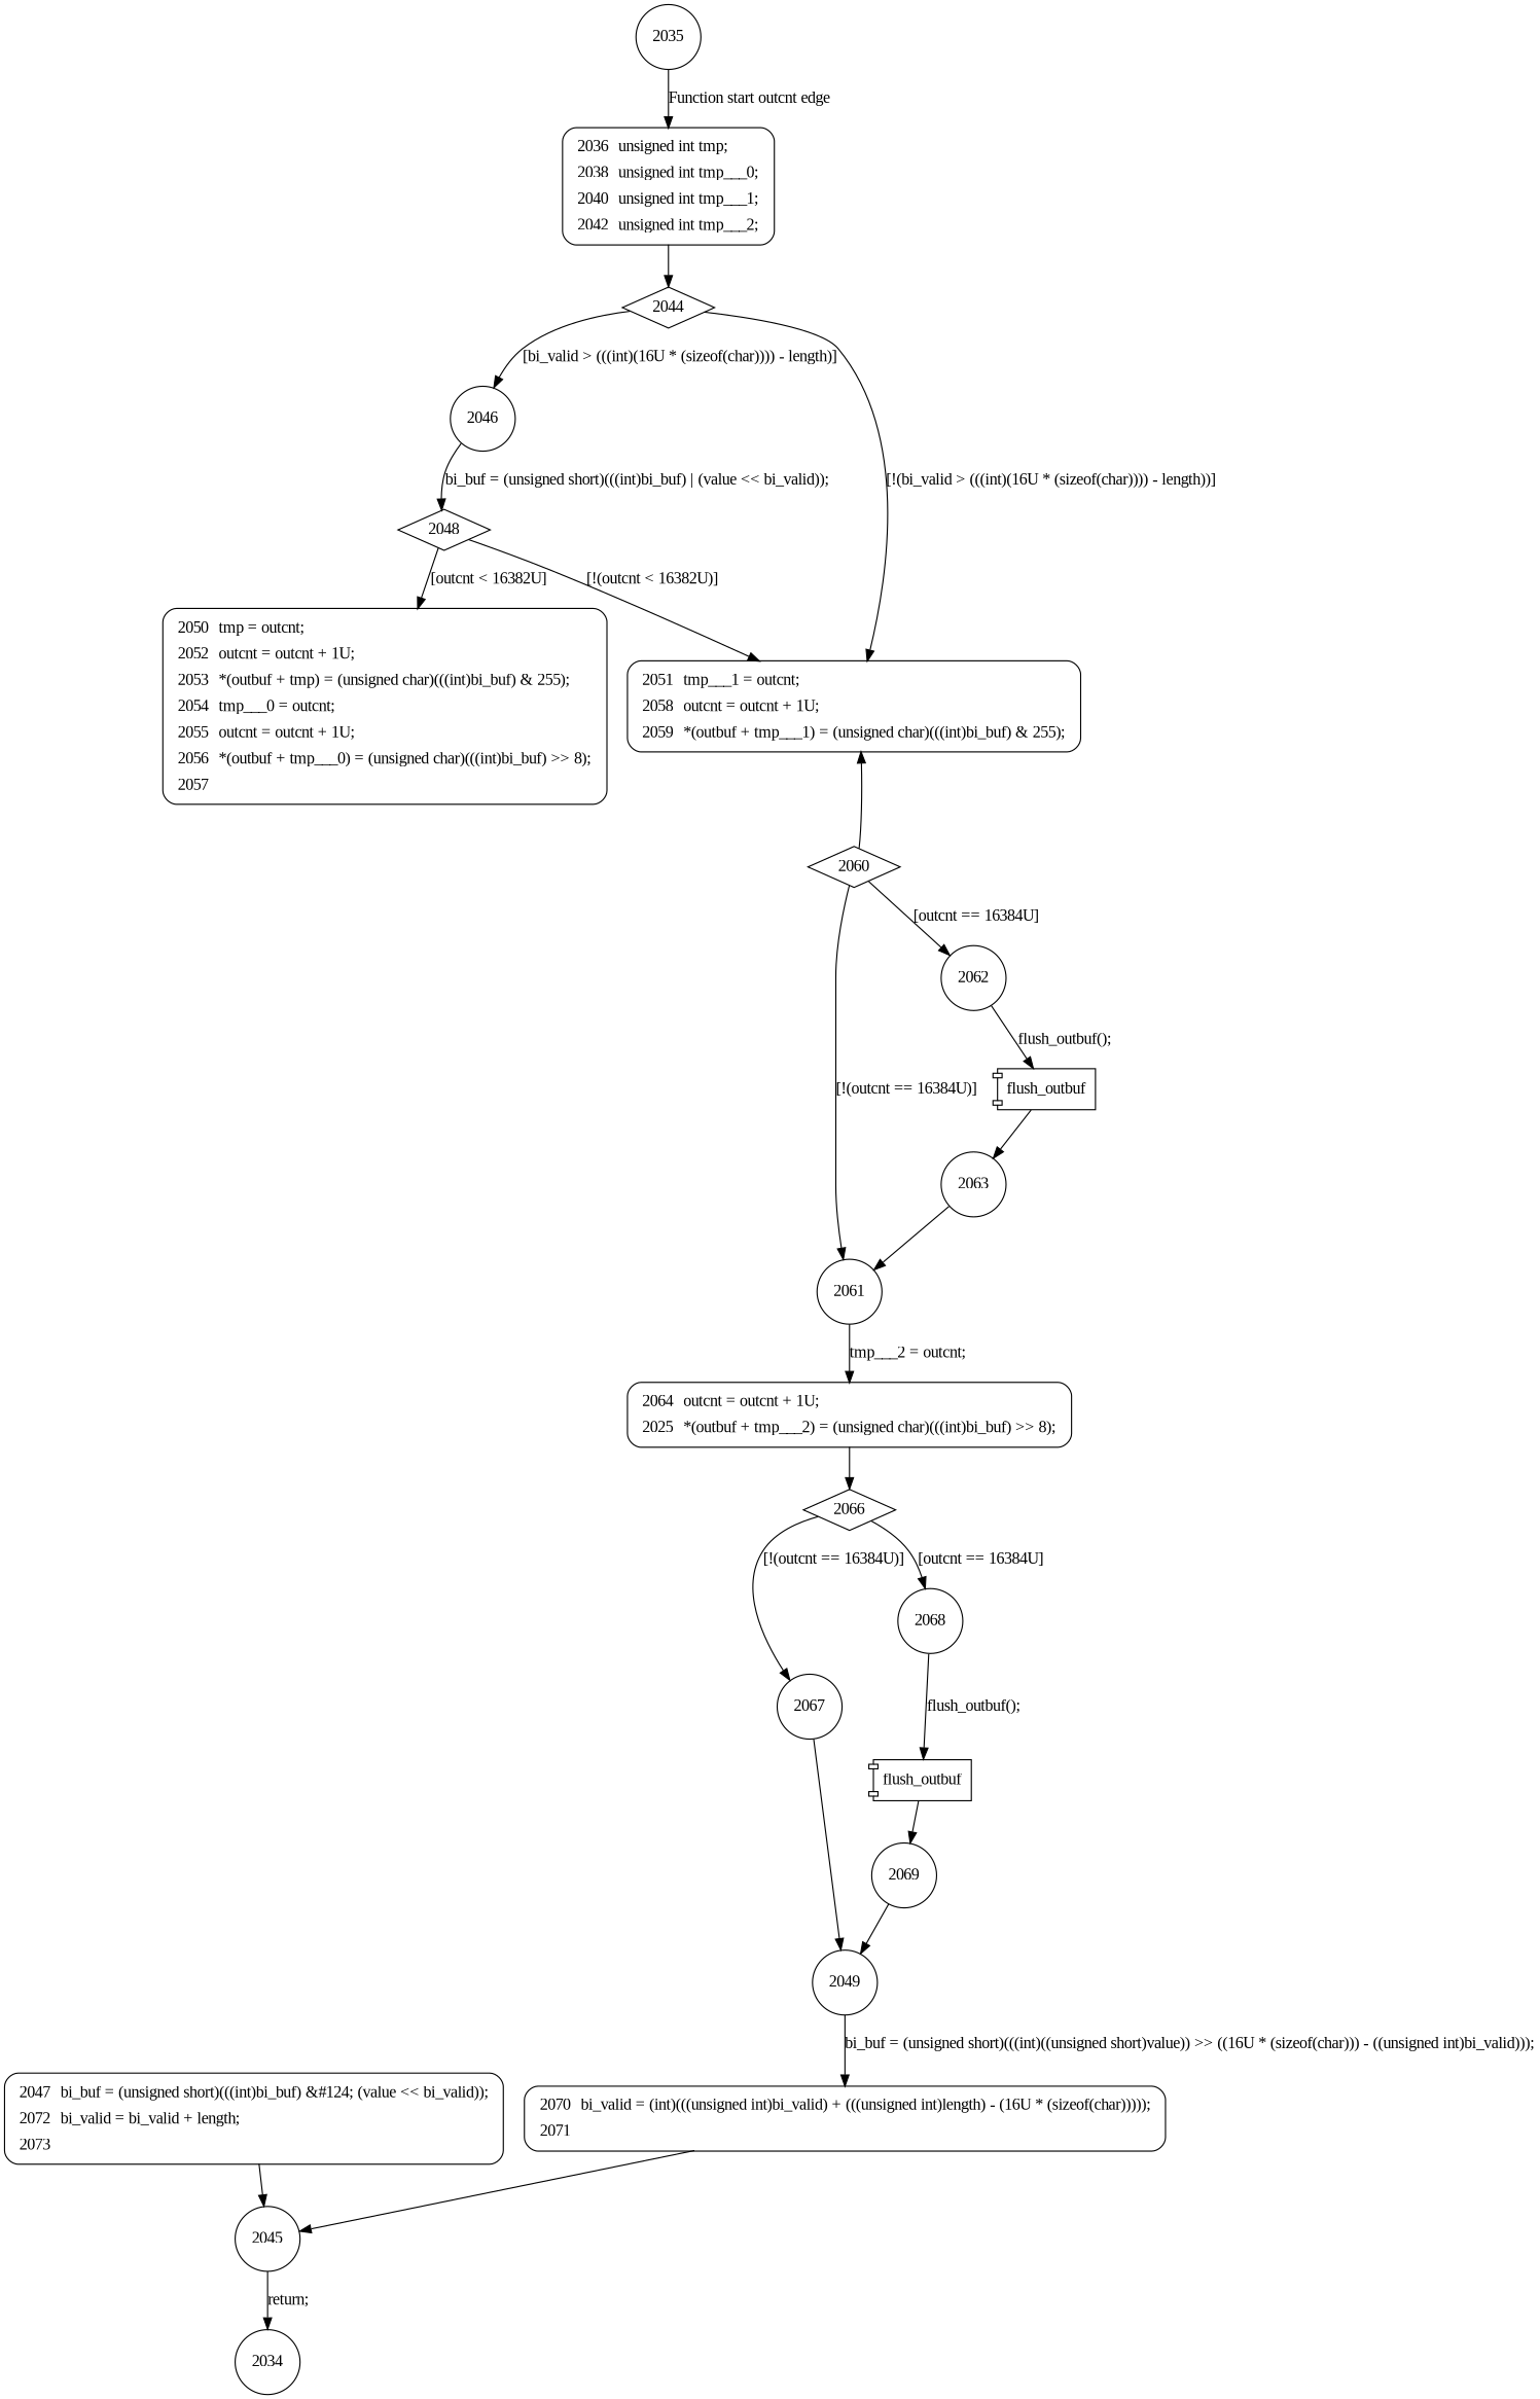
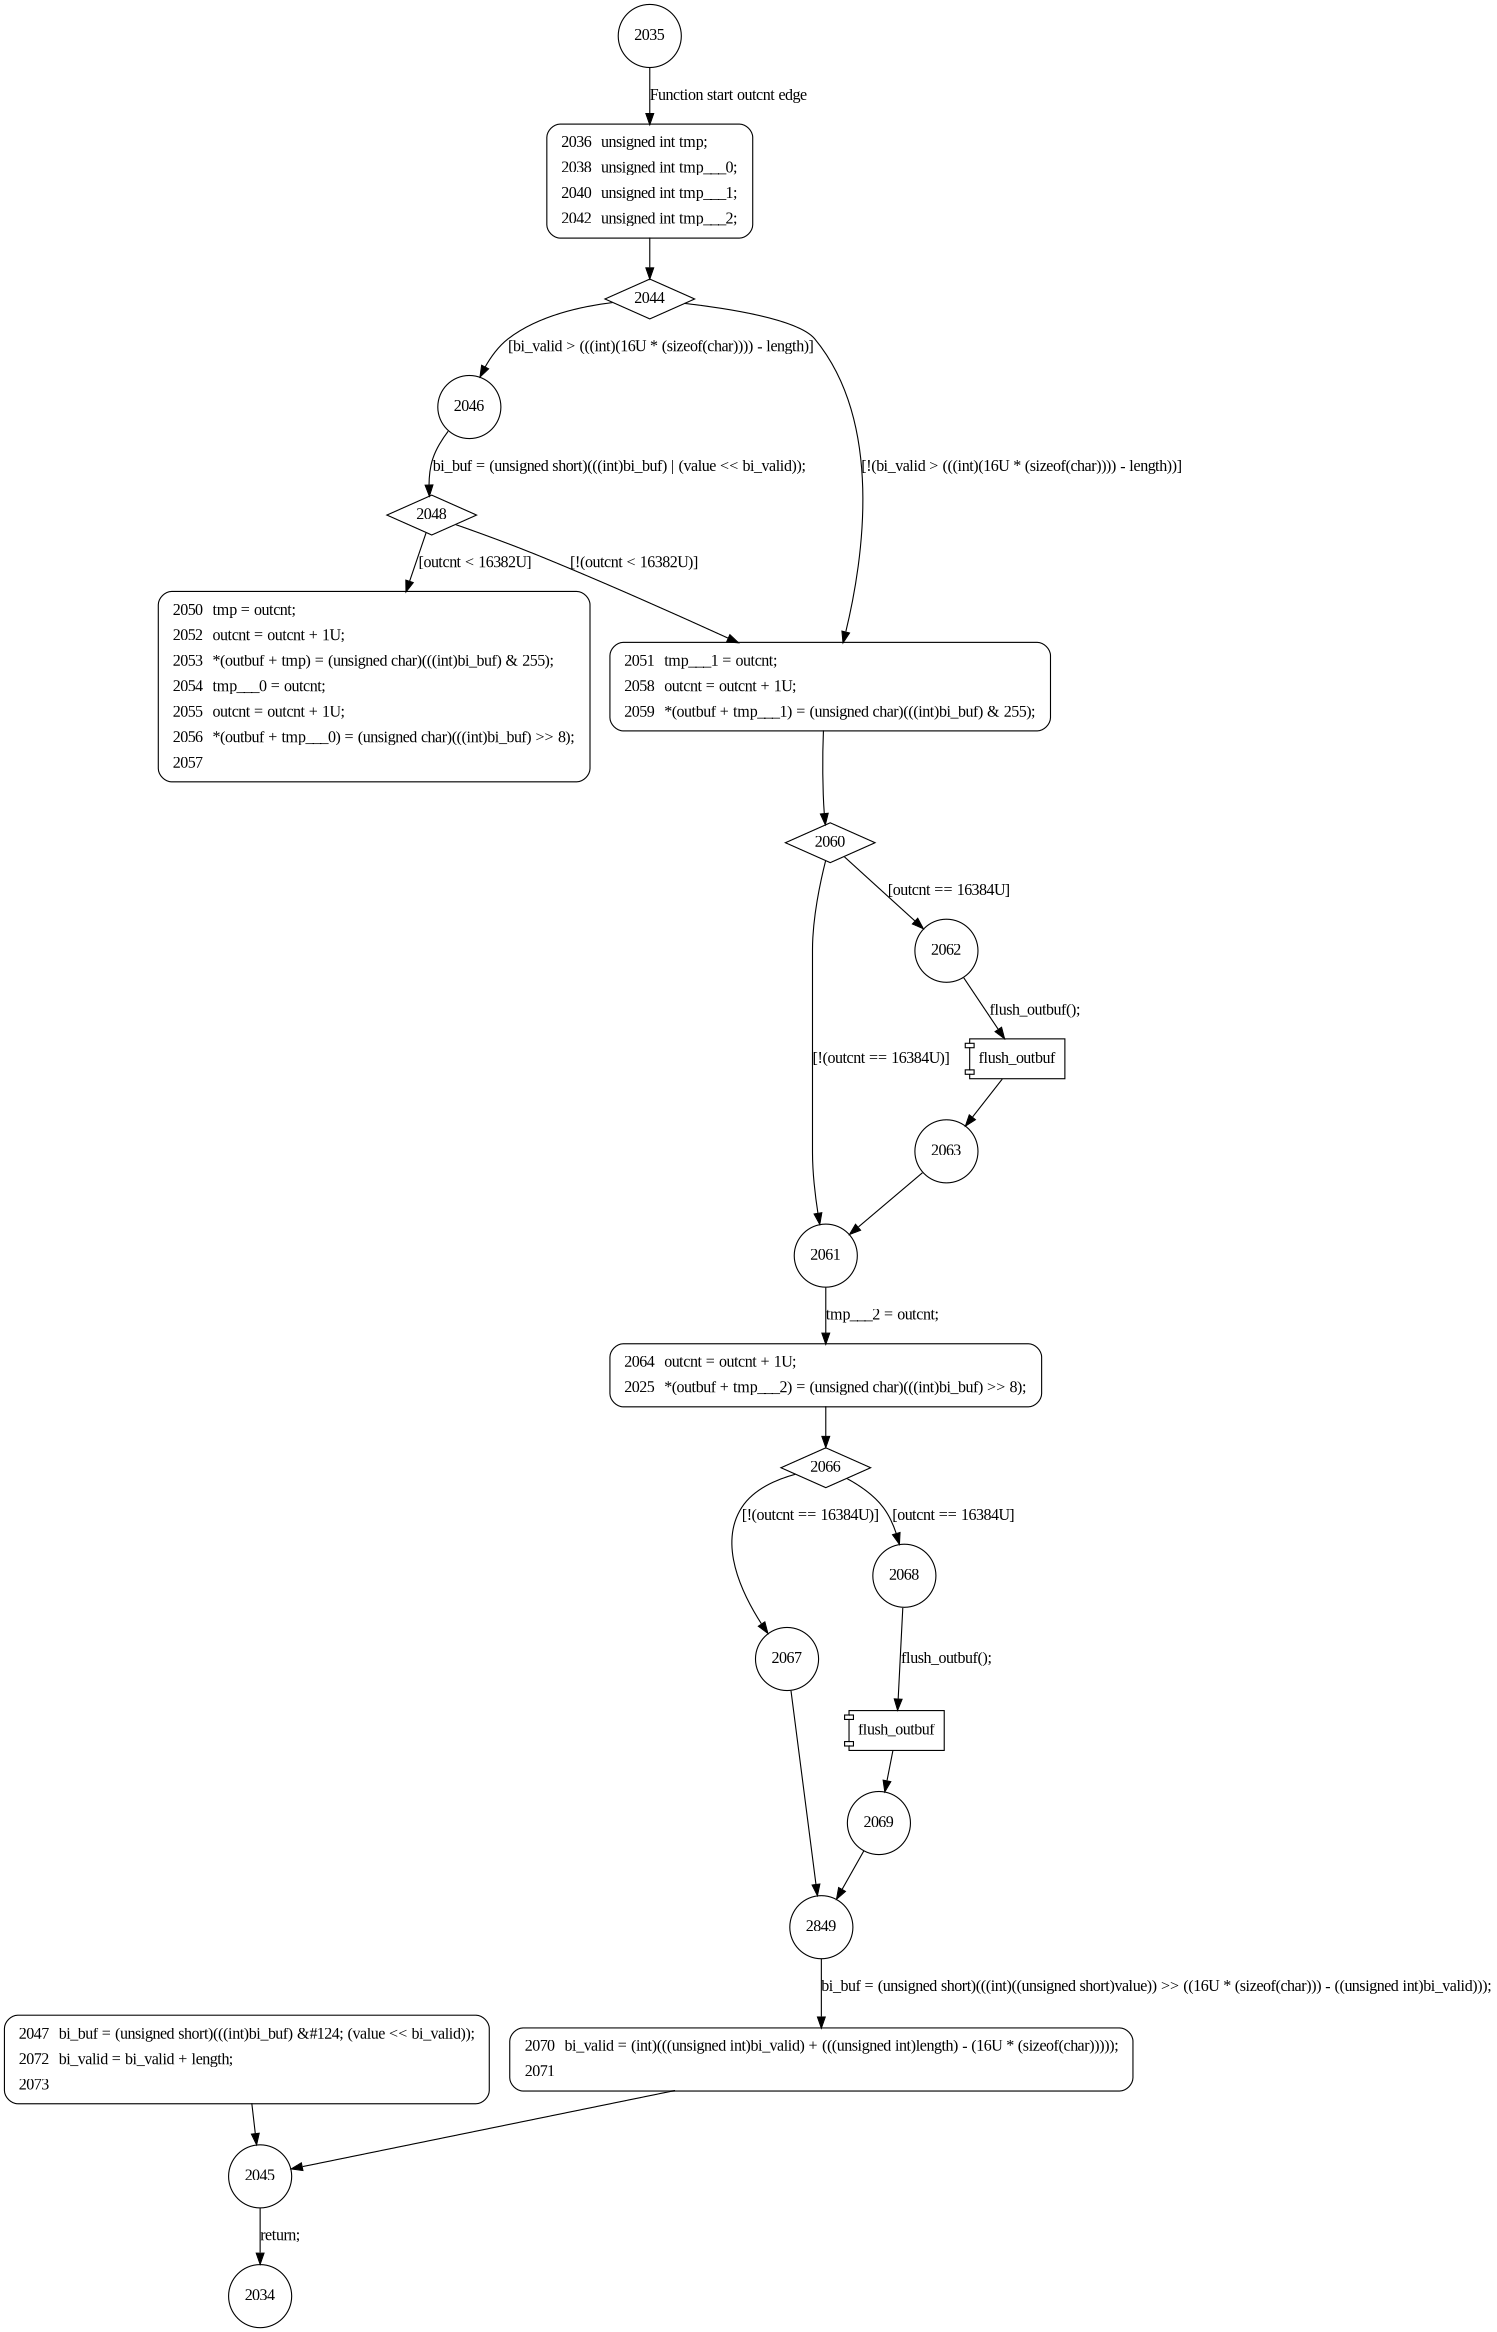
  digraph {
    fontname="Liberation Serif"
    node [fontname="Liberation Serif" shape=circle]
    edge [fontname="Liberation Serif"]
    n1 [fillcolor=white label=<<table border="0" cellborder="0" cellpadding="3" bgcolor="white"><tr><td align="right">2036</td><td align="left">unsigned int tmp;</td></tr><tr><td align="right">2038</td><td align="left">unsigned int tmp___0;</td></tr><tr><td align="right">2040</td><td align="left">unsigned int tmp___1;</td></tr><tr><td align="right">2042</td><td align="left">unsigned int tmp___2;</td></tr></table>> penwidth=1 shape=Mrecord style="filled,bold"]
    2035
    2044 [shape=diamond]
    2046
    n5 [fillcolor=white label=<<table border="0" cellborder="0" cellpadding="3" bgcolor="white"><tr><td align="right">2051</td><td align="left">tmp___1 = outcnt;</td></tr><tr><td align="right">2058</td><td align="left">outcnt = outcnt + 1U;</td></tr><tr><td align="right">2059</td><td align="left">*(outbuf + tmp___1) = (unsigned char)(((int)bi_buf) &amp; 255);</td></tr></table>> penwidth=1 shape=Mrecord style="filled,bold"]
    n6 [fillcolor=white label=<<table border="0" cellborder="0" cellpadding="3" bgcolor="white"><tr><td align="right">2047</td><td align="left">bi_buf = (unsigned short)(((int)bi_buf) &amp;#124; (value &lt;&lt; bi_valid));</td></tr><tr><td align="right">2072</td><td align="left">bi_valid = bi_valid + length;</td></tr><tr><td align="right">2073</td><td align="left"></td></tr></table>> penwidth=1 shape=Mrecord style="filled,bold"]
    2045
    2048 [shape=diamond]
    2034
    n10 [fillcolor=white label=<<table border="0" cellborder="0" cellpadding="3" bgcolor="white"><tr><td align="right">2050</td><td align="left">tmp = outcnt;</td></tr><tr><td align="right">2052</td><td align="left">outcnt = outcnt + 1U;</td></tr><tr><td align="right">2053</td><td align="left">*(outbuf + tmp) = (unsigned char)(((int)bi_buf) &amp; 255);</td></tr><tr><td align="right">2054</td><td align="left">tmp___0 = outcnt;</td></tr><tr><td align="right">2055</td><td align="left">outcnt = outcnt + 1U;</td></tr><tr><td align="right">2056</td><td align="left">*(outbuf + tmp___0) = (unsigned char)(((int)bi_buf) &gt;&gt; 8);</td></tr><tr><td align="right">2057</td><td align="left"></td></tr></table>> penwidth=1 shape=Mrecord style="filled,bold"]
    2060 [shape=diamond]
    2061
    2062
    n14 [fillcolor=white label=<<table border="0" cellborder="0" cellpadding="3" bgcolor="white"><tr><td align="right">2070</td><td align="left">bi_valid = (int)(((unsigned int)bi_valid) + (((unsigned int)length) - (16U * (sizeof(char)))));</td></tr><tr><td align="right">2071</td><td align="left"></td></tr></table>> penwidth=1 shape=Mrecord style="filled,bold"]
-   2049
+   2049 [label=2849]
    n16 [fillcolor=white label=<<table border="0" cellborder="0" cellpadding="3" bgcolor="white"><tr><td align="right">2064</td><td align="left">outcnt = outcnt + 1U;</td></tr><tr><td align="right">2025</td><td align="left">*(outbuf + tmp___2) = (unsigned char)(((int)bi_buf) &gt;&gt; 8);</td></tr></table>> penwidth=1 shape=Mrecord style="filled,bold"]
    n17 [label=flush_outbuf shape=component]
    2066 [shape=diamond]
    2063
    2067
    2068
    n22 [label=flush_outbuf shape=component]
    2069
    n1 -> 2044
    2035 -> n1 [label="Function start outcnt edge"]
    2044 -> 2046 [label="[bi_valid > (((int)(16U * (sizeof(char)))) - length)]"]
    2044 -> n5 [label="[!(bi_valid > (((int)(16U * (sizeof(char)))) - length))]"]
    2046 -> 2048 [label="bi_buf = (unsigned short)(((int)bi_buf) | (value << bi_valid));"]
-   2060 -> n5
+   n5 -> 2060
    n6 -> 2045
    2045 -> 2034 [label="return;"]
    2048 -> n5 [label="[!(outcnt < 16382U)]"]
    2048 -> n10 [label="[outcnt < 16382U]"]
    2060 -> 2061 [label="[!(outcnt == 16384U)]"]
    2060 -> 2062 [label="[outcnt == 16384U]"]
    2061 -> n16 [label="tmp___2 = outcnt;"]
    2062 -> n17 [label="flush_outbuf();"]
    n14 -> 2045
    2049 -> n14 [label="bi_buf = (unsigned short)(((int)((unsigned short)value)) >> ((16U * (sizeof(char))) - ((unsigned int)bi_valid)));"]
    n16 -> 2066
    n17 -> 2063
    2066 -> 2067 [label="[!(outcnt == 16384U)]"]
    2066 -> 2068 [label="[outcnt == 16384U]"]
    2063 -> 2061
    2067 -> 2049
    2068 -> n22 [label="flush_outbuf();"]
    n22 -> 2069
    2069 -> 2049
  }
